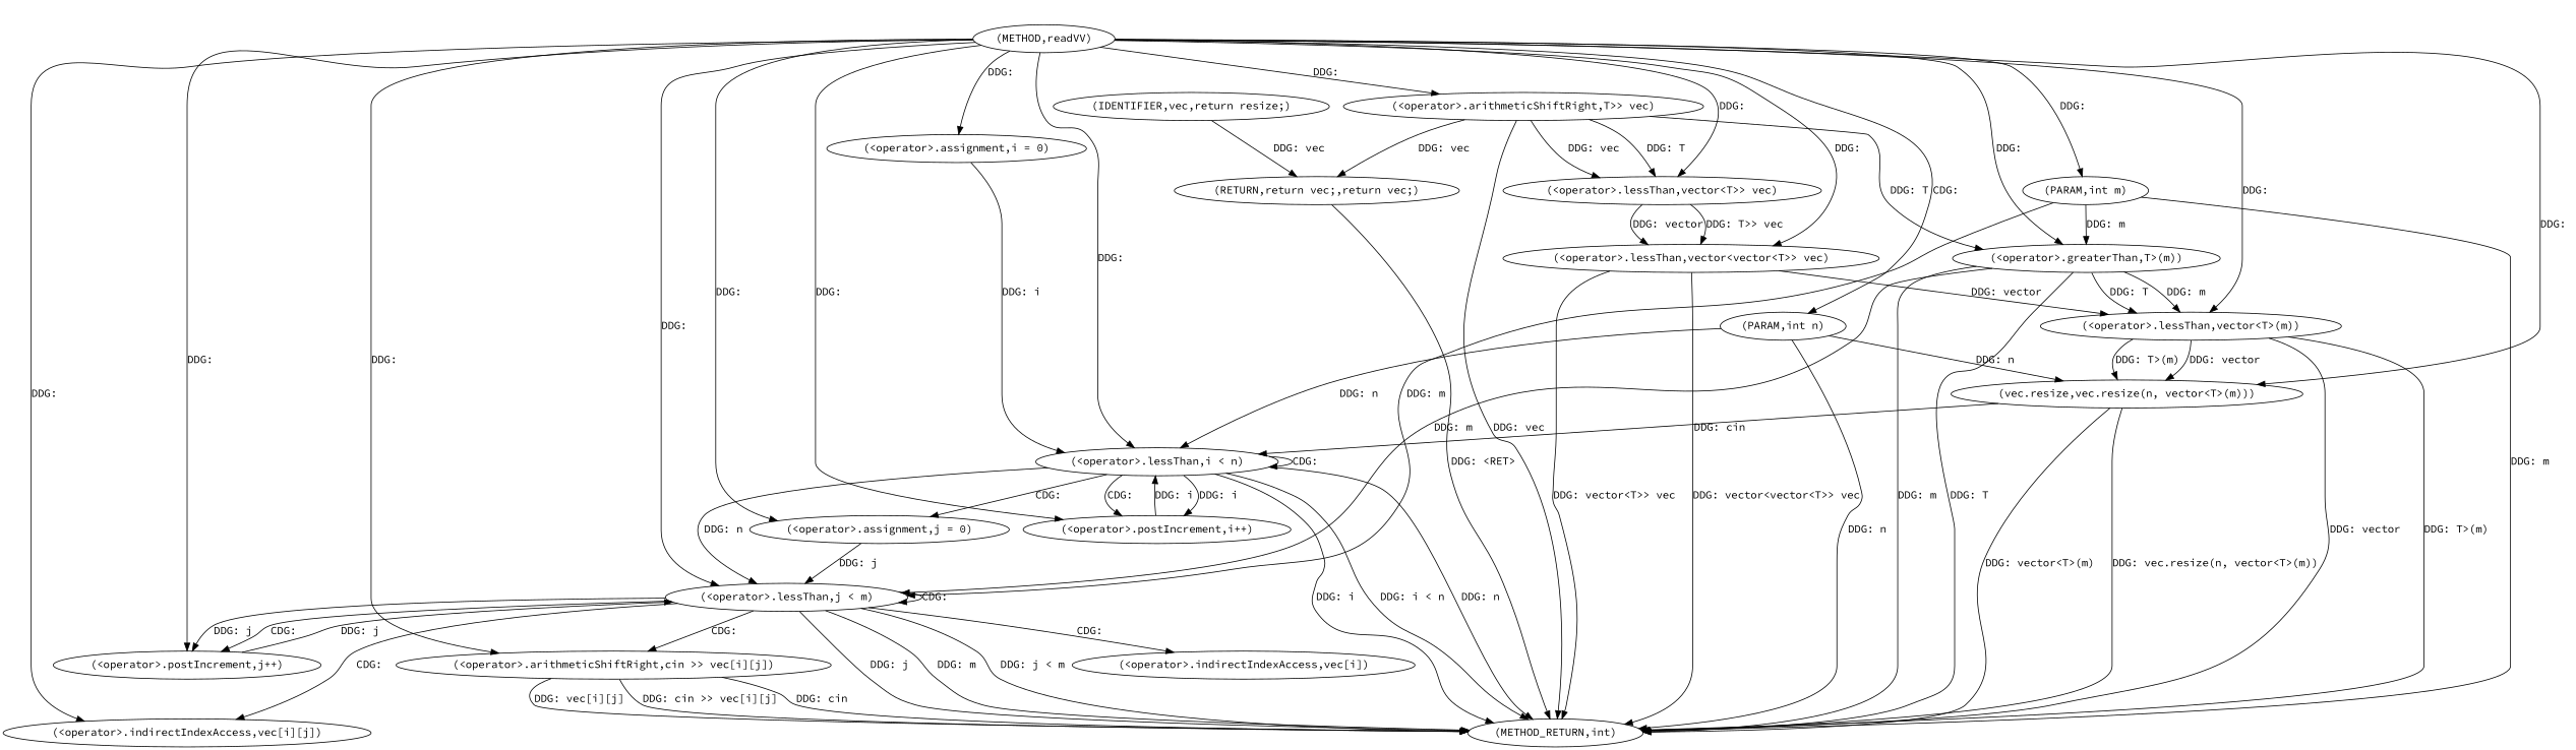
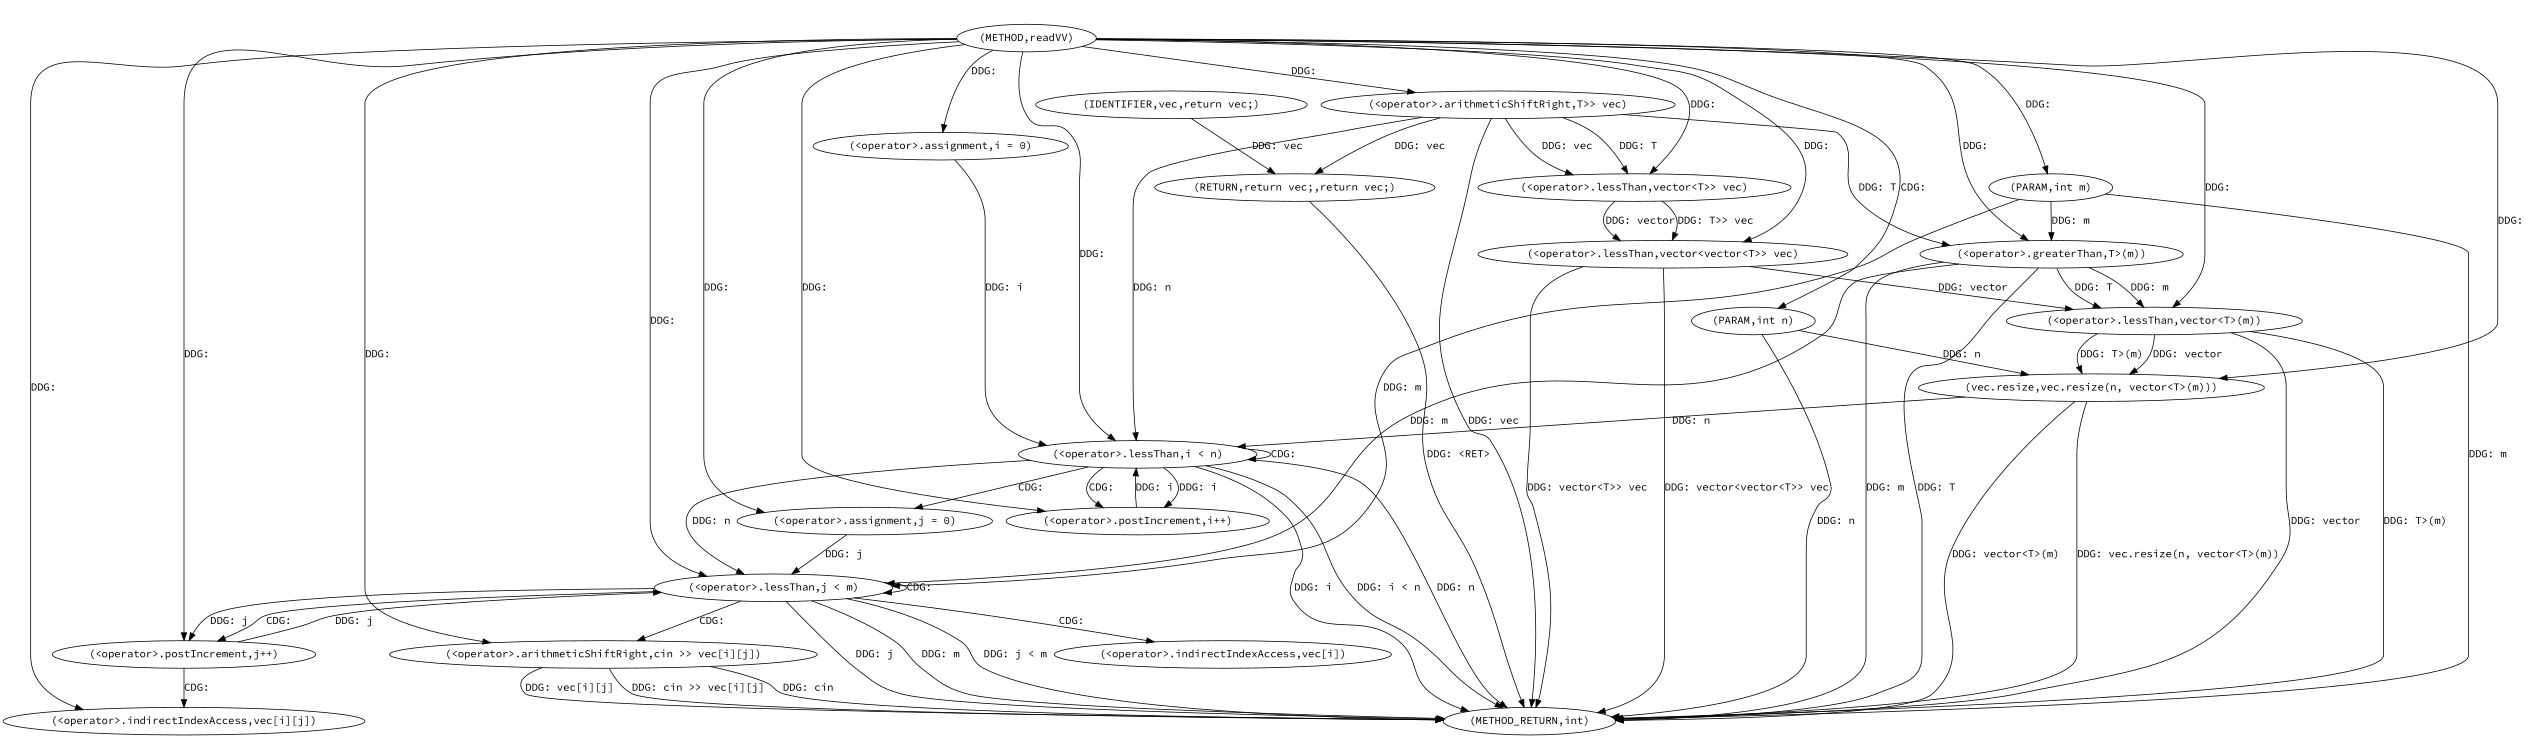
  digraph {
    fontname="Source Code Pro"
    node [fontname="Source Code Pro"]
    edge [fontname="Source Code Pro"]
    n1 [label="(METHOD,readVV)"]
    n2 [label="(PARAM,int n)"]
    n3 [label="(PARAM,int m)"]
    n4 [label="(<operator>.lessThan,vector<vector<T>> vec)"]
    n5 [label="(vec.resize,vec.resize(n, vector<T>(m)))"]
    n6 [label="(<operator>.assignment,i = 0)"]
    n7 [label="(<operator>.lessThan,i < n)"]
    n8 [label="(<operator>.postIncrement,i++)"]
    n9 [label="(<operator>.lessThan,vector<T>> vec)"]
    n10 [label="(<operator>.lessThan,vector<T>(m))"]
    n11 [label="(<operator>.assignment,j = 0)"]
    n12 [label="(<operator>.lessThan,j < m)"]
    n13 [label="(<operator>.postIncrement,j++)"]
    n14 [label="(<operator>.arithmeticShiftRight,cin >> vec[i][j])"]
    n15 [label="(<operator>.arithmeticShiftRight,T>> vec)"]
    n16 [label="(<operator>.greaterThan,T>(m))"]
    n17 [label="(<operator>.indirectIndexAccess,vec[i][j])"]
    n18 [label="(METHOD_RETURN,int)"]
-   n19 [label="(IDENTIFIER,vec,return resize;)"]
+   n19 [label="(IDENTIFIER,vec,return vec;)"]
    n20 [label="(RETURN,return vec;,return vec;)"]
    n21 [label="(<operator>.indirectIndexAccess,vec[i])"]
    n1 -> n2 [label="CDG: "]
    n1 -> n3 [label="DDG: "]
    n1 -> n4 [label="DDG: "]
    n1 -> n5 [label="DDG: "]
    n1 -> n6 [label="DDG: "]
    n1 -> n7 [label="DDG: "]
    n1 -> n8 [label="DDG: "]
    n1 -> n9 [label="DDG: "]
    n1 -> n10 [label="DDG: "]
    n1 -> n11 [label="DDG: "]
    n1 -> n12 [label="DDG: "]
    n1 -> n13 [label="DDG: "]
    n1 -> n14 [label="DDG: "]
    n1 -> n15 [label="DDG: "]
    n1 -> n16 [label="DDG: "]
    n1 -> n17 [label="DDG: "]
    n2 -> n5 [label="DDG: n"]
-   n2 -> n7 [label="DDG: n"]
+   n15 -> n7 [label="DDG: n"]
    n2 -> n18 [label="DDG: n"]
    n3 -> n12 [label="DDG: m"]
    n3 -> n16 [label="DDG: m"]
    n3 -> n18 [label="DDG: m"]
    n4 -> n10 [label="DDG: vector"]
    n4 -> n18 [label="DDG: vector<T>> vec"]
    n4 -> n18 [label="DDG: vector<vector<T>> vec"]
-   n5 -> n7 [label="DDG: cin"]
+   n5 -> n7 [label="DDG: n"]
    n5 -> n18 [label="DDG: vector<T>(m)"]
    n5 -> n18 [label="DDG: vec.resize(n, vector<T>(m))"]
    n6 -> n7 [label="DDG: i"]
    n7 -> n7 [label="CDG: "]
    n7 -> n8 [label="DDG: i"]
    n7 -> n8 [label="CDG: "]
    n7 -> n11 [label="CDG: "]
    n7 -> n12 [label="DDG: n"]
    n7 -> n18 [label="DDG: i"]
    n7 -> n18 [label="DDG: n"]
    n7 -> n18 [label="DDG: i < n"]
    n8 -> n7 [label="DDG: i"]
    n9 -> n4 [label="DDG: vector"]
    n9 -> n4 [label="DDG: T>> vec"]
    n10 -> n5 [label="DDG: vector"]
    n10 -> n5 [label="DDG: T>(m)"]
    n10 -> n18 [label="DDG: vector"]
    n10 -> n18 [label="DDG: T>(m)"]
    n11 -> n12 [label="DDG: j"]
    n12 -> n12 [label="CDG: "]
    n12 -> n13 [label="DDG: j"]
    n12 -> n13 [label="CDG: "]
    n12 -> n14 [label="CDG: "]
-   n12 -> n17 [label="CDG: "]
+   n13 -> n17 [label="CDG: "]
    n12 -> n18 [label="DDG: j"]
    n12 -> n18 [label="DDG: m"]
    n12 -> n18 [label="DDG: j < m"]
    n12 -> n21 [label="CDG: "]
    n13 -> n12 [label="DDG: j"]
    n14 -> n18 [label="DDG: vec[i][j]"]
    n14 -> n18 [label="DDG: cin >> vec[i][j]"]
    n14 -> n18 [label="DDG: cin"]
    n15 -> n9 [label="DDG: vec"]
    n15 -> n9 [label="DDG: T"]
    n15 -> n16 [label="DDG: T"]
    n15 -> n18 [label="DDG: vec"]
    n15 -> n20 [label="DDG: vec"]
    n16 -> n10 [label="DDG: m"]
    n16 -> n10 [label="DDG: T"]
    n16 -> n12 [label="DDG: m"]
    n16 -> n18 [label="DDG: T"]
    n16 -> n18 [label="DDG: m"]
    n19 -> n20 [label="DDG: vec"]
    n20 -> n18 [label="DDG: <RET>"]
  }
